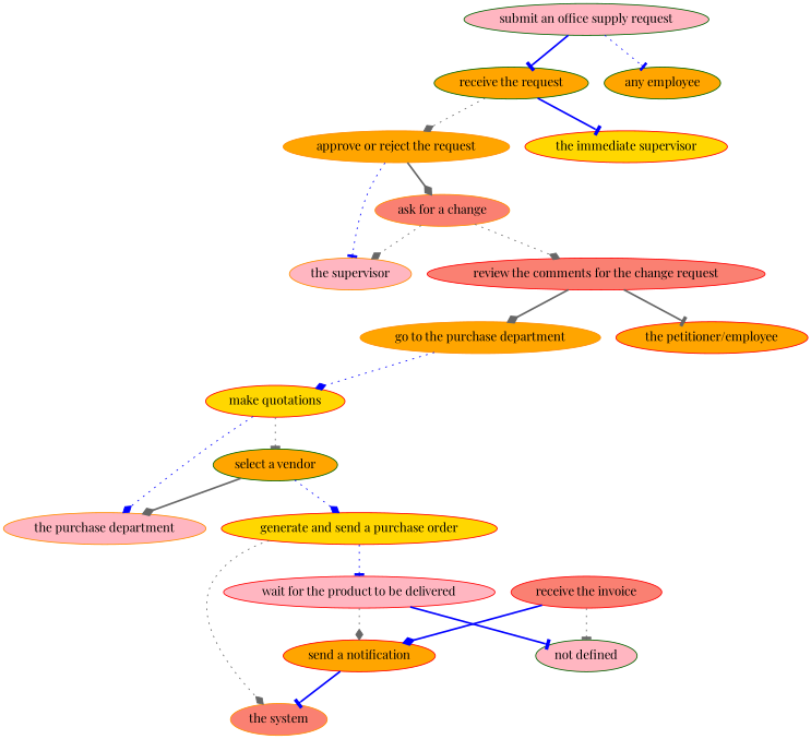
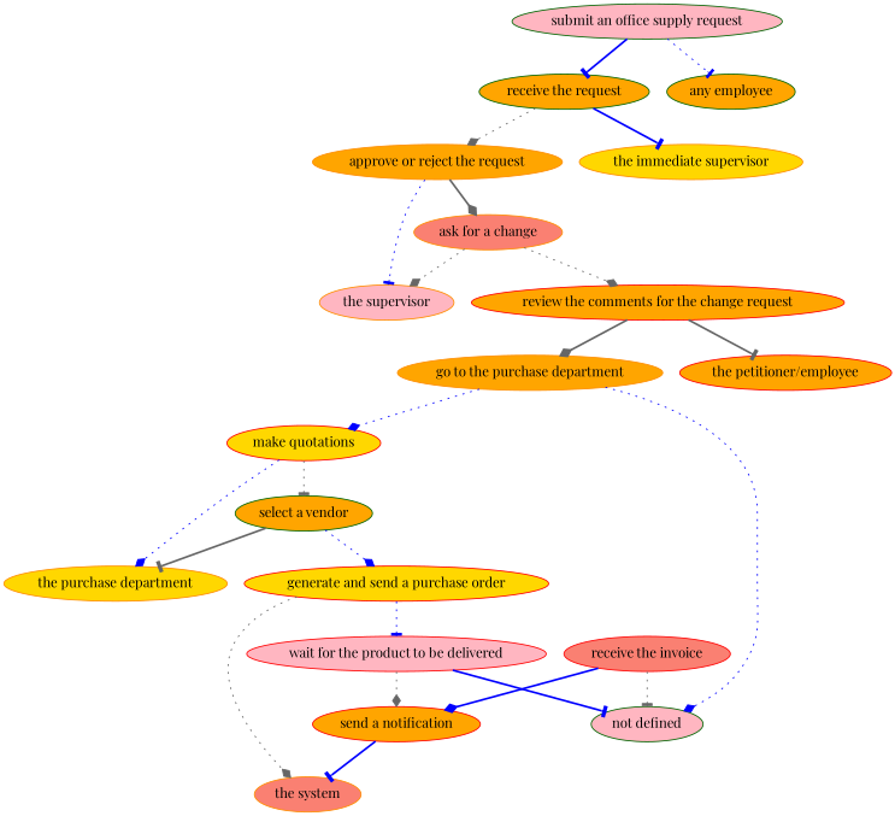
  strict digraph {
    fontname="Playfair Display"
    node [color=darkorange fillcolor=orange fontname="Playfair Display" style=filled]
    edge [arrowhead=diamond attrs="{'type': 'actor performer', 'label': 'actor performer'}" color=blue fontname="Playfair Display" style=dotted]
    "submit an office supply request" [attrs="{'type': 'Activity', 'label': 'submit an office supply request'}" color=darkgreen fillcolor=lightpink]
    "receive the request" [attrs="{'type': 'Activity', 'label': 'receive the request'}" color=darkgreen]
    "any employee" [attrs="{'type': 'Actor', 'label': 'any employee'}" color=darkgreen]
    "approve or reject the request" [attrs="{'type': 'Activity', 'label': 'approve or reject the request'}"]
-   "the immediate supervisor" [attrs="{'type': 'Actor', 'label': 'the immediate supervisor'}" color=red fillcolor=gold]
+   "the immediate supervisor" [attrs="{'type': 'Actor', 'label': 'the immediate supervisor'}" fillcolor=gold]
    "ask for a change" [attrs="{'type': 'Activity', 'label': 'ask for a change'}" fillcolor=salmon]
    "the supervisor" [attrs="{'type': 'Actor', 'label': 'the supervisor'}" fillcolor=lightpink]
-   "review the comments for the change request" [attrs="{'type': 'Activity', 'label': 'review the comments for the change request'}" color=red fillcolor=salmon]
+   "review the comments for the change request" [attrs="{'type': 'Activity', 'label': 'review the comments for the change request'}" color=red]
    "go to the purchase department" [attrs="{'type': 'Activity', 'label': 'go to the purchase department'}"]
    "the petitioner/employee" [attrs="{'type': 'Actor', 'label': 'the petitioner/employee'}" color=red]
    "make quotations" [attrs="{'type': 'Activity', 'label': 'make quotations'}" color=red fillcolor=gold]
    "not defined" [attrs="{'type': 'Actor', 'label': 'not defined'}" color=darkgreen fillcolor=lightpink]
    "select a vendor" [attrs="{'type': 'Activity', 'label': 'select a vendor'}" color=darkgreen]
-   "the purchase department" [attrs="{'type': 'Actor', 'label': 'the purchase department'}" fillcolor=lightpink]
+   "the purchase department" [attrs="{'type': 'Actor', 'label': 'the purchase department'}" fillcolor=gold]
    "generate and send a purchase order" [attrs="{'type': 'Activity', 'label': 'generate and send a purchase order'}" color=red fillcolor=gold]
    "wait for the product to be delivered" [attrs="{'type': 'Activity', 'label': 'wait for the product to be delivered'}" color=red fillcolor=lightpink]
    "the system" [attrs="{'type': 'Actor', 'label': 'the system'}" fillcolor=salmon]
    "send a notification" [attrs="{'type': 'Activity', 'label': 'send a notification'}" color=red]
    "receive the invoice" [attrs="{'type': 'Activity', 'label': 'receive the invoice'}" color=red fillcolor=salmon]
    "submit an office supply request" -> "receive the request" [arrowhead=tee attrs="{'type': 'flow', 'label': 'flow'}" style=bold]
    "submit an office supply request" -> "any employee" [arrowhead=tee]
    "receive the request" -> "approve or reject the request" [attrs="{'type': 'flow', 'label': 'flow'}" color=gray40]
    "receive the request" -> "the immediate supervisor" [arrowhead=tee style=bold]
    "approve or reject the request" -> "ask for a change" [attrs="{'type': 'flow', 'label': 'flow'}" color=gray40 style=bold]
    "approve or reject the request" -> "the supervisor" [arrowhead=tee]
    "ask for a change" -> "the supervisor" [color=gray40]
    "ask for a change" -> "review the comments for the change request" [attrs="{'type': 'flow', 'label': 'flow'}" color=gray40]
    "review the comments for the change request" -> "go to the purchase department" [attrs="{'type': 'flow', 'label': 'flow'}" color=gray40 style=bold]
    "review the comments for the change request" -> "the petitioner/employee" [arrowhead=tee color=gray40 style=bold]
    "go to the purchase department" -> "make quotations" [attrs="{'type': 'flow', 'label': 'flow'}"]
+   "go to the purchase department" -> "not defined"
    "make quotations" -> "select a vendor" [arrowhead=tee attrs="{'type': 'flow', 'label': 'flow'}" color=gray40]
    "make quotations" -> "the purchase department"
-   "select a vendor" -> "the purchase department" [color=gray40 style=bold]
+   "select a vendor" -> "the purchase department" [arrowhead=tee color=gray40 style=bold]
    "select a vendor" -> "generate and send a purchase order" [attrs="{'type': 'flow', 'label': 'flow'}"]
    "generate and send a purchase order" -> "wait for the product to be delivered" [arrowhead=tee attrs="{'type': 'flow', 'label': 'flow'}"]
    "generate and send a purchase order" -> "the system" [color=gray40]
    "wait for the product to be delivered" -> "not defined" [arrowhead=tee style=bold]
    "wait for the product to be delivered" -> "send a notification" [attrs="{'type': 'flow', 'label': 'flow'}" color=gray40]
    "send a notification" -> "the system" [arrowhead=tee style=bold]
    "receive the invoice" -> "not defined" [arrowhead=tee color=gray40]
    "receive the invoice" -> "send a notification" [attrs="{'type': 'flow', 'label': 'flow'}" style=bold]
  }
